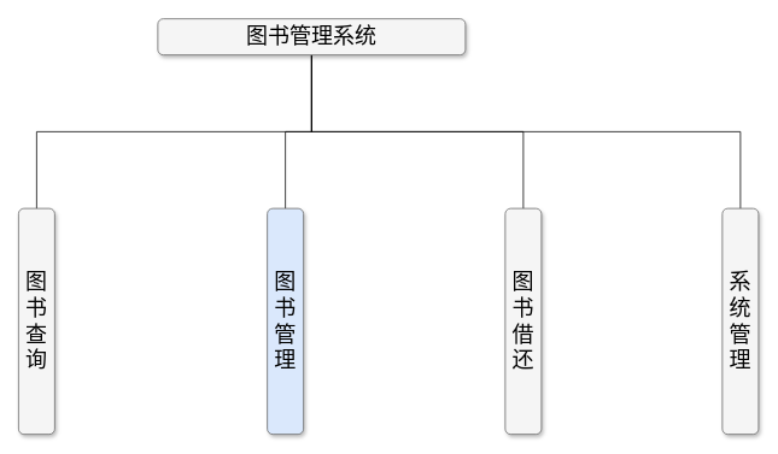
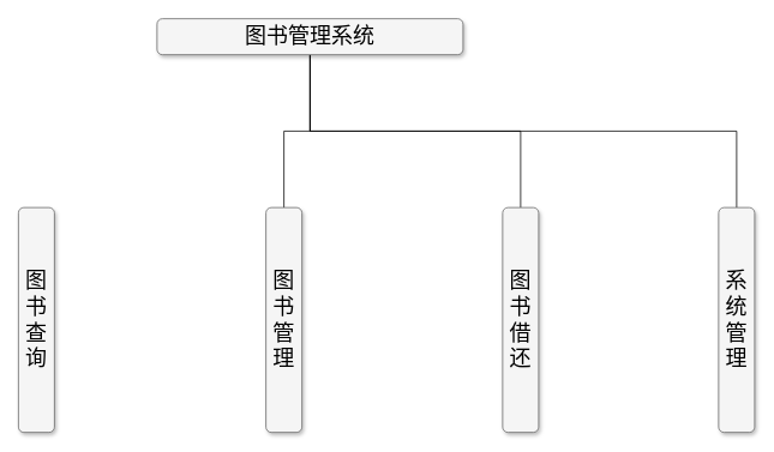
  <mxCell id="0" />
  <mxCell id="1" parent="0" />
- <mxCell id="2" style="edgeStyle=orthogonalEdgeStyle;rounded=0;orthogonalLoop=1;jettySize=auto;html=1;exitX=0.5;exitY=1;exitDx=0;exitDy=0;entryX=0.5;entryY=0;entryDx=0;entryDy=0;endArrow=none;endFill=0;" edge="1" parent="1" source="6" target="8"><mxGeometry relative="1" as="geometry" /></mxCell>
  <mxCell id="3" style="edgeStyle=orthogonalEdgeStyle;rounded=0;orthogonalLoop=1;jettySize=auto;html=1;exitX=0.5;exitY=1;exitDx=0;exitDy=0;entryX=0.5;entryY=0;entryDx=0;entryDy=0;endArrow=none;endFill=0;" edge="1" parent="1" source="6" target="7"><mxGeometry relative="1" as="geometry" /></mxCell>
  <mxCell id="4" style="edgeStyle=orthogonalEdgeStyle;rounded=0;orthogonalLoop=1;jettySize=auto;html=1;exitX=0.5;exitY=1;exitDx=0;exitDy=0;entryX=0.5;entryY=0;entryDx=0;entryDy=0;endArrow=none;endFill=0;" edge="1" parent="1" source="6" target="9"><mxGeometry relative="1" as="geometry" /></mxCell>
  <mxCell id="5" style="edgeStyle=orthogonalEdgeStyle;rounded=0;orthogonalLoop=1;jettySize=auto;html=1;exitX=0.5;exitY=1;exitDx=0;exitDy=0;entryX=0.5;entryY=0;entryDx=0;entryDy=0;endArrow=none;endFill=0;" edge="1" parent="1" source="6" target="10"><mxGeometry relative="1" as="geometry" /></mxCell>
  <mxCell id="6" value="&lt;font style=&quot;font-size: 24px;&quot;&gt;图书管理系统&lt;/font&gt;" style="whiteSpace=wrap;html=1;rounded=1;shadow=1;strokeWidth=1;fontSize=16;align=center;fillColor=#f5f5f5;strokeColor=#666666;" vertex="1" parent="1"><mxGeometry x="174" y="20" width="340" height="40" as="geometry" /></mxCell>
- <mxCell id="7" value="&lt;span style=&quot;font-size: 24px;&quot;&gt;图书管理&lt;/span&gt;" style="whiteSpace=wrap;html=1;rounded=1;shadow=1;strokeWidth=1;fontSize=16;align=center;fillColor=#dae8fc;strokeColor=#666666;" vertex="1" parent="1"><mxGeometry x="295" y="230" width="40" height="250" as="geometry" /></mxCell>
+ <mxCell id="7" value="&lt;span style=&quot;font-size: 24px;&quot;&gt;图书管理&lt;/span&gt;" style="whiteSpace=wrap;html=1;rounded=1;shadow=1;strokeWidth=1;fontSize=16;align=center;fillColor=#f5f5f5;strokeColor=#666666;" vertex="1" parent="1"><mxGeometry x="295" y="230" width="40" height="250" as="geometry" /></mxCell>
  <mxCell id="8" value="&lt;span style=&quot;font-size: 24px;&quot;&gt;图书查询&lt;/span&gt;" style="whiteSpace=wrap;html=1;rounded=1;shadow=1;strokeWidth=1;fontSize=16;align=center;fillColor=#f5f5f5;strokeColor=#666666;" vertex="1" parent="1"><mxGeometry x="20" y="230" width="40" height="250" as="geometry" /></mxCell>
  <mxCell id="9" value="&lt;span style=&quot;font-size: 24px;&quot;&gt;图书借还&lt;/span&gt;" style="whiteSpace=wrap;html=1;rounded=1;shadow=1;strokeWidth=1;fontSize=16;align=center;fillColor=#f5f5f5;strokeColor=#666666;" vertex="1" parent="1"><mxGeometry x="558" y="230" width="40" height="250" as="geometry" /></mxCell>
  <mxCell id="10" value="&lt;font style=&quot;font-size: 24px;&quot;&gt;系统管理&lt;/font&gt;" style="whiteSpace=wrap;html=1;rounded=1;shadow=1;strokeWidth=1;fontSize=16;align=center;fillColor=#f5f5f5;strokeColor=#666666;" vertex="1" parent="1"><mxGeometry x="798" y="230" width="40" height="250" as="geometry" /></mxCell>
